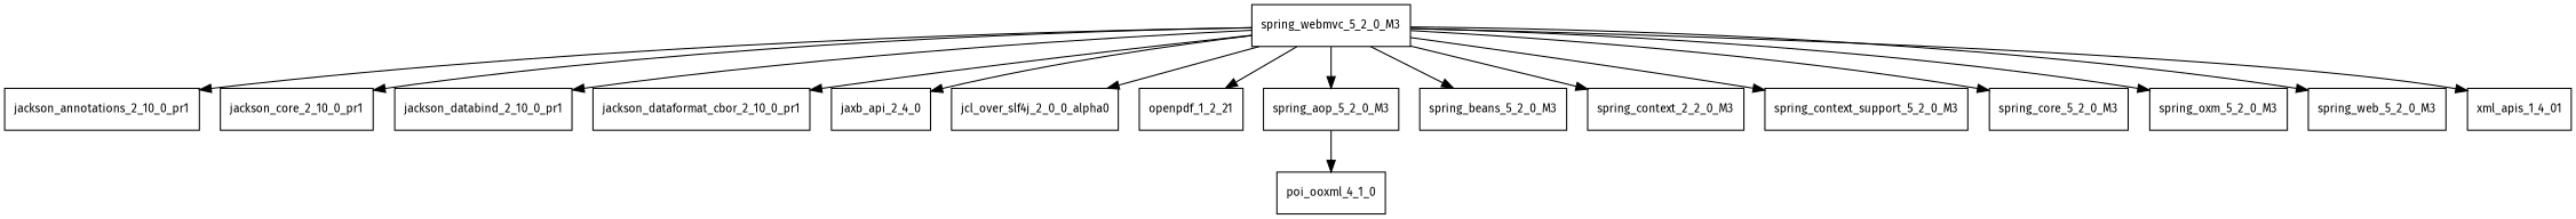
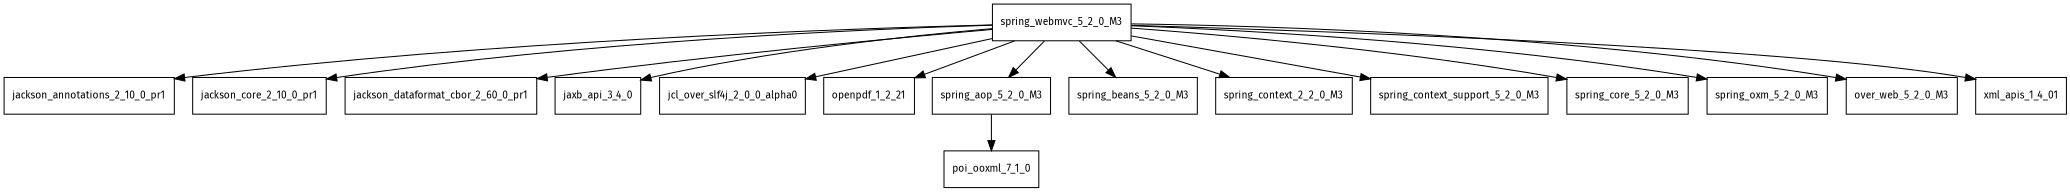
  digraph {
    fontname="Fira Sans"
    node [fontname="Fira Sans" fontsize=10.0 shape=box]
    edge [fontname="Fira Sans"]
    spring_webmvc_5_2_0_M3
    jackson_annotations_2_10_0_pr1
    jackson_core_2_10_0_pr1
-   jackson_databind_2_10_0_pr1
-   jackson_dataformat_cbor_2_10_0_pr1
-   jaxb_api_2_4_0
+   jackson_dataformat_cbor_2_10_0_pr1 [label=jackson_dataformat_cbor_2_60_0_pr1]
+   jaxb_api_2_4_0 [label=jaxb_api_3_4_0]
    jcl_over_slf4j_2_0_0_alpha0
    openpdf_1_2_21
    spring_aop_5_2_0_M3
    spring_beans_5_2_0_M3
    n11 [label=spring_context_2_2_0_M3]
    spring_context_support_5_2_0_M3
    spring_core_5_2_0_M3
    spring_oxm_5_2_0_M3
-   spring_web_5_2_0_M3
+   spring_web_5_2_0_M3 [label=over_web_5_2_0_M3]
    xml_apis_1_4_01
-   poi_ooxml_4_1_0
+   poi_ooxml_4_1_0 [label=poi_ooxml_7_1_0]
    spring_webmvc_5_2_0_M3 -> jackson_annotations_2_10_0_pr1
    spring_webmvc_5_2_0_M3 -> jackson_core_2_10_0_pr1
-   spring_webmvc_5_2_0_M3 -> jackson_databind_2_10_0_pr1
    spring_webmvc_5_2_0_M3 -> jackson_dataformat_cbor_2_10_0_pr1
    spring_webmvc_5_2_0_M3 -> jaxb_api_2_4_0
    spring_webmvc_5_2_0_M3 -> jcl_over_slf4j_2_0_0_alpha0
    spring_webmvc_5_2_0_M3 -> openpdf_1_2_21
    spring_webmvc_5_2_0_M3 -> spring_aop_5_2_0_M3
    spring_webmvc_5_2_0_M3 -> spring_beans_5_2_0_M3
    spring_webmvc_5_2_0_M3 -> n11
    spring_webmvc_5_2_0_M3 -> spring_context_support_5_2_0_M3
    spring_webmvc_5_2_0_M3 -> spring_core_5_2_0_M3
    spring_webmvc_5_2_0_M3 -> spring_oxm_5_2_0_M3
    spring_webmvc_5_2_0_M3 -> spring_web_5_2_0_M3
    spring_webmvc_5_2_0_M3 -> xml_apis_1_4_01
    spring_aop_5_2_0_M3 -> poi_ooxml_4_1_0
  }
